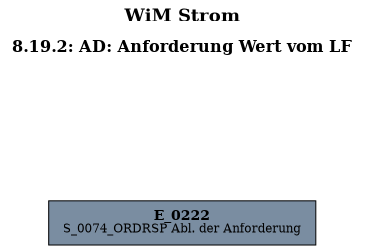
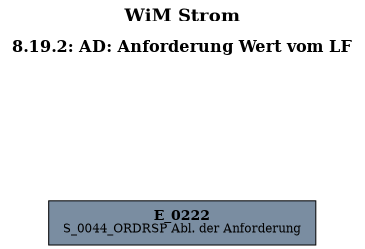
  digraph {
    concentrate=true
    label=<<B><FONT POINT-SIZE="18">WiM Strom</FONT></B><BR/><BR/><B><FONT POINT-SIZE="16">8.19.2: AD: Anforderung Wert vom LF</FONT></B><BR/><BR/><BR/><BR/>>
    labelloc=t
    pack=true
    packmode=array
    rankdir=TB
-   n1 [fillcolor="#7a8da1" label=<<B>E_0222</B><BR align="center"/><FONT point-size="12">S_0074_ORDRSP Abl. der Anforderung</FONT><BR align="center"/>> margin="0.2,0.12" shape=box style=filled]
+   n1 [fillcolor="#7a8da1" label=<<B>E_0222</B><BR align="center"/><FONT point-size="12">S_0044_ORDRSP Abl. der Anforderung</FONT><BR align="center"/>> margin="0.2,0.12" shape=box style=filled]
  }
